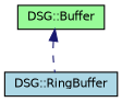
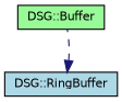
  digraph {
    node [color=black fontname=Helvetica fontsize=10 shape=record style=filled]
    n1 [fillcolor=palegreen fontcolor=black height=0.2 label="DSG::Buffer" width=0.4]
    n2 [fillcolor=lightblue height=0.2 label="DSG::RingBuffer" width=0.4]
-   n1 -> n2 [color=midnightblue dir=back fontname=Helvetica fontsize=10 labelfontname=Helvetica labelfontsize=10 style=dashed]
+   n2 -> n1 [color=midnightblue dir=back fontname=Helvetica fontsize=10 labelfontname=Helvetica labelfontsize=10 style=dashed]
  }
